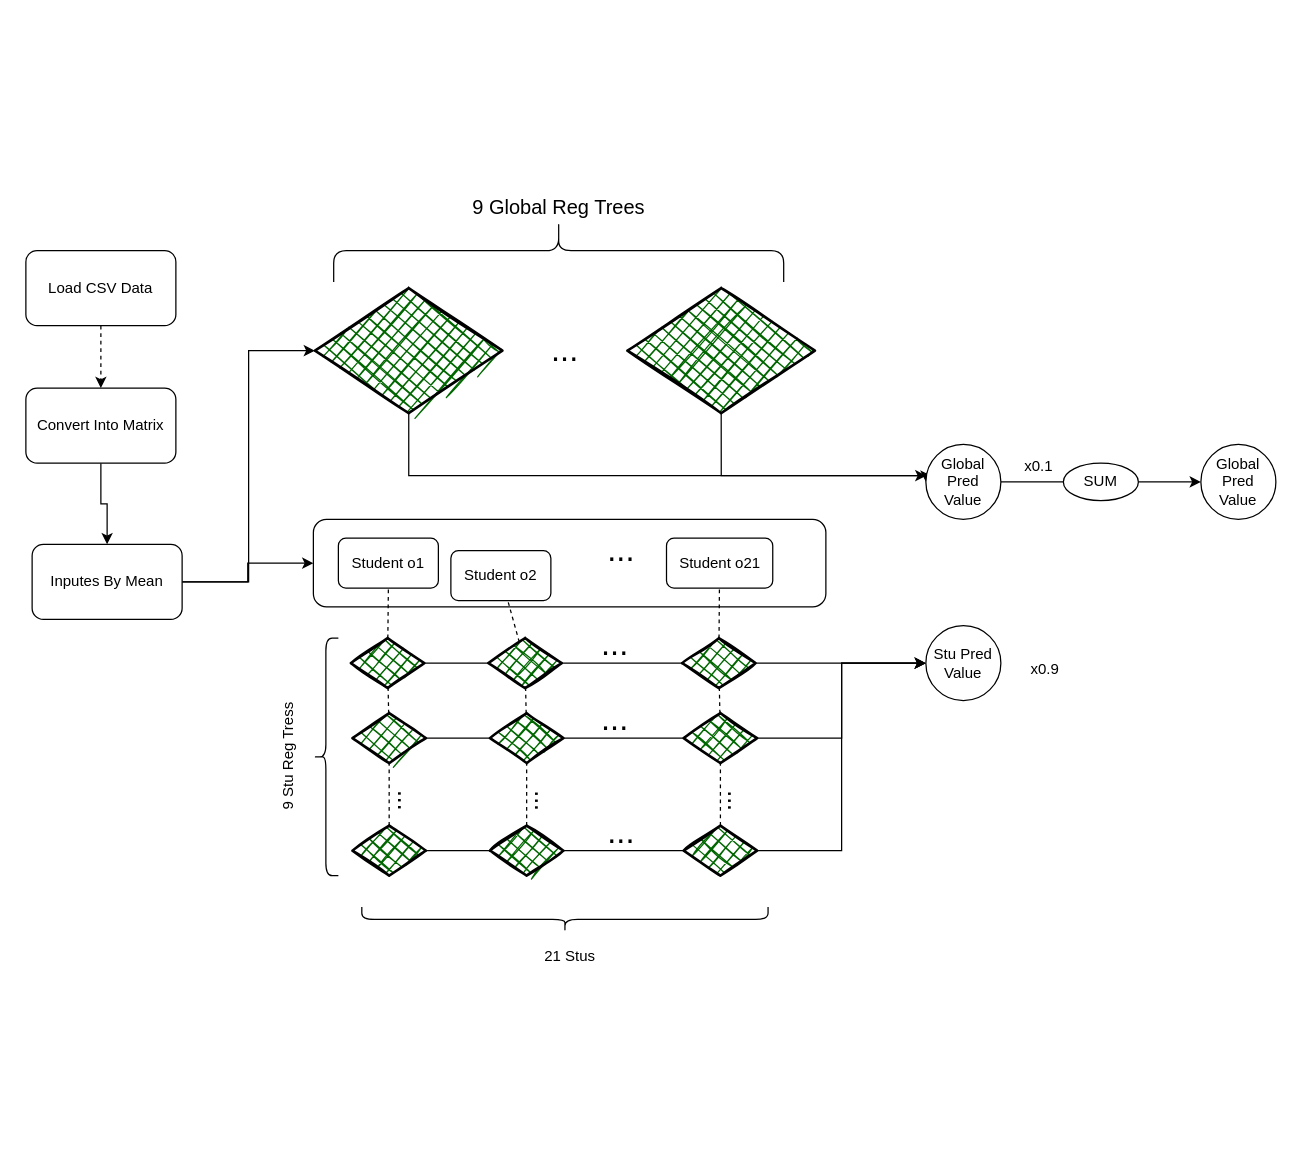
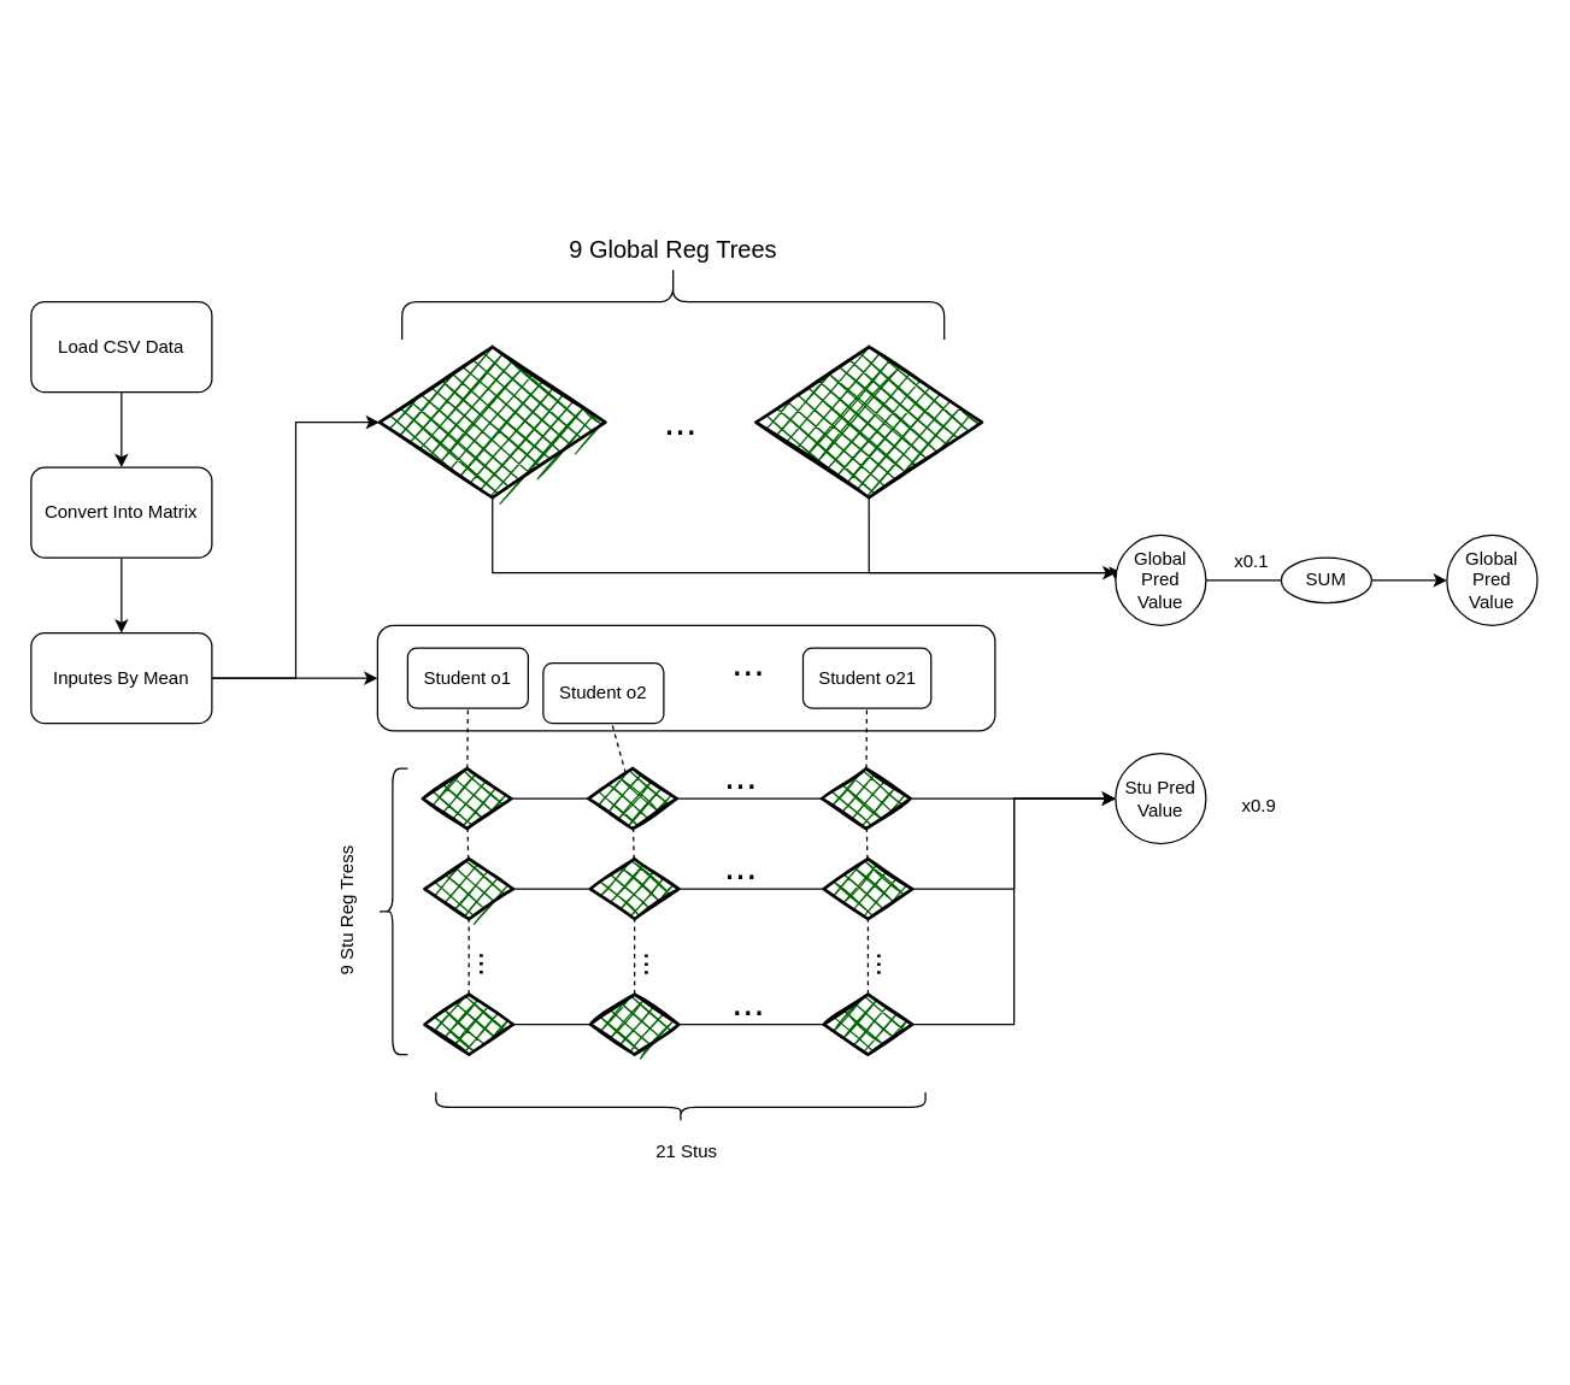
  <mxCell id="0" />
  <mxCell id="1" parent="0" />
  <mxCell id="2" value="" style="rounded=1;whiteSpace=wrap;html=1;" vertex="1" parent="1"><mxGeometry x="250" y="415" width="410" height="70" as="geometry" /></mxCell>
- <mxCell id="3" style="edgeStyle=orthogonalEdgeStyle;rounded=0;orthogonalLoop=1;jettySize=auto;html=1;entryX=0.5;entryY=0;entryDx=0;entryDy=0;dashed=1;" edge="1" parent="1" source="4" target="9"><mxGeometry relative="1" as="geometry" /></mxCell>
+ <mxCell id="3" style="edgeStyle=orthogonalEdgeStyle;rounded=0;orthogonalLoop=1;jettySize=auto;html=1;entryX=0.5;entryY=0;entryDx=0;entryDy=0;" edge="1" parent="1" source="4" target="9"><mxGeometry relative="1" as="geometry" /></mxCell>
  <mxCell id="4" value="Load CSV Data" style="rounded=1;whiteSpace=wrap;html=1;" vertex="1" parent="1"><mxGeometry x="20" y="200" width="120" height="60" as="geometry" /></mxCell>
  <mxCell id="5" style="edgeStyle=orthogonalEdgeStyle;rounded=0;orthogonalLoop=1;jettySize=auto;html=1;exitX=1;exitY=0.5;exitDx=0;exitDy=0;entryX=0;entryY=0.5;entryDx=0;entryDy=0;" edge="1" parent="1" source="7" target="11"><mxGeometry relative="1" as="geometry" /></mxCell>
  <mxCell id="6" style="edgeStyle=orthogonalEdgeStyle;rounded=0;orthogonalLoop=1;jettySize=auto;html=1;entryX=0;entryY=0.5;entryDx=0;entryDy=0;" edge="1" parent="1" source="7" target="2"><mxGeometry relative="1" as="geometry" /></mxCell>
- <mxCell id="7" value="Inputes By Mean" style="rounded=1;whiteSpace=wrap;html=1;" vertex="1" parent="1"><mxGeometry x="25" y="435" width="120" height="60" as="geometry" /></mxCell>
+ <mxCell id="7" value="Inputes By Mean" style="rounded=1;whiteSpace=wrap;html=1;" vertex="1" parent="1"><mxGeometry x="20" y="420" width="120" height="60" as="geometry" /></mxCell>
  <mxCell id="8" style="edgeStyle=orthogonalEdgeStyle;rounded=0;orthogonalLoop=1;jettySize=auto;html=1;entryX=0.5;entryY=0;entryDx=0;entryDy=0;" edge="1" parent="1" source="9" target="7"><mxGeometry relative="1" as="geometry" /></mxCell>
  <mxCell id="9" value="Convert Into Matrix" style="rounded=1;whiteSpace=wrap;html=1;" vertex="1" parent="1"><mxGeometry x="20" y="310" width="120" height="60" as="geometry" /></mxCell>
  <mxCell id="10" style="edgeStyle=orthogonalEdgeStyle;rounded=0;orthogonalLoop=1;jettySize=auto;html=1;entryX=0;entryY=0.5;entryDx=0;entryDy=0;" edge="1" parent="1" source="11" target="45"><mxGeometry relative="1" as="geometry"><Array as="points"><mxPoint x="326" y="380" /></Array></mxGeometry></mxCell>
  <mxCell id="11" value="" style="rhombus;whiteSpace=wrap;html=1;strokeWidth=2;fillWeight=-1;hachureGap=8;fillStyle=cross-hatch;fillColor=#006600;sketch=1;" vertex="1" parent="1"><mxGeometry x="251.25" y="230" width="150" height="100" as="geometry" /></mxCell>
  <mxCell id="12" style="edgeStyle=orthogonalEdgeStyle;rounded=0;orthogonalLoop=1;jettySize=auto;html=1;exitX=0.5;exitY=1;exitDx=0;exitDy=0;" edge="1" parent="1" source="13" target="45"><mxGeometry relative="1" as="geometry"><Array as="points"><mxPoint x="576" y="380" /></Array></mxGeometry></mxCell>
  <mxCell id="13" value="" style="rhombus;whiteSpace=wrap;html=1;strokeWidth=2;fillWeight=-1;hachureGap=8;fillStyle=cross-hatch;fillColor=#006600;sketch=1;" vertex="1" parent="1"><mxGeometry x="501.25" y="230" width="150" height="100" as="geometry" /></mxCell>
  <mxCell id="14" value="&lt;font style=&quot;font-size: 26px;&quot;&gt;...&lt;/font&gt;" style="text;html=1;align=center;verticalAlign=middle;resizable=0;points=[];autosize=1;strokeColor=none;fillColor=none;" vertex="1" parent="1"><mxGeometry x="431.25" y="260" width="40" height="40" as="geometry" /></mxCell>
  <mxCell id="15" value="" style="shape=curlyBracket;whiteSpace=wrap;html=1;rounded=1;flipH=1;labelPosition=right;verticalLabelPosition=middle;align=left;verticalAlign=middle;rotation=-90;" vertex="1" parent="1"><mxGeometry x="421.25" y="20" width="50" height="360" as="geometry" /></mxCell>
  <mxCell id="16" value="&lt;font style=&quot;font-size: 16px;&quot;&gt;9 Global Reg Trees&lt;/font&gt;" style="text;html=1;align=center;verticalAlign=middle;resizable=0;points=[];autosize=1;strokeColor=none;fillColor=none;" vertex="1" parent="1"><mxGeometry x="366.25" y="150" width="160" height="30" as="geometry" /></mxCell>
  <mxCell id="17" value="Student o1" style="rounded=1;whiteSpace=wrap;html=1;" vertex="1" parent="1"><mxGeometry x="270" y="430" width="80" height="40" as="geometry" /></mxCell>
  <mxCell id="18" value="Student o21" style="rounded=1;whiteSpace=wrap;html=1;" vertex="1" parent="1"><mxGeometry x="532.5" y="430" width="85" height="40" as="geometry" /></mxCell>
  <mxCell id="19" value="Student o2" style="rounded=1;whiteSpace=wrap;html=1;" vertex="1" parent="1"><mxGeometry x="360" y="440" width="80" height="40" as="geometry" /></mxCell>
  <mxCell id="20" value="&lt;font style=&quot;font-size: 26px;&quot;&gt;...&lt;/font&gt;" style="text;html=1;align=center;verticalAlign=middle;resizable=0;points=[];autosize=1;strokeColor=none;fillColor=none;" vertex="1" parent="1"><mxGeometry x="476.25" y="420" width="40" height="40" as="geometry" /></mxCell>
  <mxCell id="21" value="" style="rhombus;whiteSpace=wrap;html=1;strokeWidth=2;fillWeight=-1;hachureGap=8;fillStyle=cross-hatch;fillColor=#006600;sketch=1;" vertex="1" parent="1"><mxGeometry x="280" y="510" width="58.75" height="40" as="geometry" /></mxCell>
  <mxCell id="22" value="" style="rhombus;whiteSpace=wrap;html=1;strokeWidth=2;fillWeight=-1;hachureGap=8;fillStyle=cross-hatch;fillColor=#006600;sketch=1;" vertex="1" parent="1"><mxGeometry x="281.26" y="570" width="58.75" height="40" as="geometry" /></mxCell>
  <mxCell id="23" value="" style="rhombus;whiteSpace=wrap;html=1;strokeWidth=2;fillWeight=-1;hachureGap=8;fillStyle=cross-hatch;fillColor=#006600;sketch=1;" vertex="1" parent="1"><mxGeometry x="281.26" y="660" width="58.75" height="40" as="geometry" /></mxCell>
  <mxCell id="24" value="&lt;font style=&quot;font-size: 20px;&quot;&gt;...&lt;/font&gt;" style="text;html=1;align=center;verticalAlign=middle;resizable=0;points=[];autosize=1;strokeColor=none;fillColor=none;rotation=90;" vertex="1" parent="1"><mxGeometry x="306.25" y="620" width="40" height="40" as="geometry" /></mxCell>
  <mxCell id="25" value="" style="rhombus;whiteSpace=wrap;html=1;strokeWidth=2;fillWeight=-1;hachureGap=8;fillStyle=cross-hatch;fillColor=#006600;sketch=1;" vertex="1" parent="1"><mxGeometry x="390" y="510" width="58.75" height="40" as="geometry" /></mxCell>
  <mxCell id="26" value="" style="rhombus;whiteSpace=wrap;html=1;strokeWidth=2;fillWeight=-1;hachureGap=8;fillStyle=cross-hatch;fillColor=#006600;sketch=1;" vertex="1" parent="1"><mxGeometry x="391.26" y="570" width="58.75" height="40" as="geometry" /></mxCell>
  <mxCell id="27" value="" style="rhombus;whiteSpace=wrap;html=1;strokeWidth=2;fillWeight=-1;hachureGap=8;fillStyle=cross-hatch;fillColor=#006600;sketch=1;" vertex="1" parent="1"><mxGeometry x="391.26" y="660" width="58.75" height="40" as="geometry" /></mxCell>
  <mxCell id="28" style="edgeStyle=orthogonalEdgeStyle;rounded=0;orthogonalLoop=1;jettySize=auto;html=1;entryX=0;entryY=0.5;entryDx=0;entryDy=0;" edge="1" parent="1" source="29" target="46"><mxGeometry relative="1" as="geometry" /></mxCell>
  <mxCell id="29" value="" style="rhombus;whiteSpace=wrap;html=1;strokeWidth=2;fillWeight=-1;hachureGap=8;fillStyle=cross-hatch;fillColor=#006600;sketch=1;" vertex="1" parent="1"><mxGeometry x="544.99" y="510" width="58.75" height="40" as="geometry" /></mxCell>
  <mxCell id="30" style="edgeStyle=orthogonalEdgeStyle;rounded=0;orthogonalLoop=1;jettySize=auto;html=1;entryX=0;entryY=0.5;entryDx=0;entryDy=0;" edge="1" parent="1" source="31" target="46"><mxGeometry relative="1" as="geometry" /></mxCell>
  <mxCell id="31" value="" style="rhombus;whiteSpace=wrap;html=1;strokeWidth=2;fillWeight=-1;hachureGap=8;fillStyle=cross-hatch;fillColor=#006600;sketch=1;" vertex="1" parent="1"><mxGeometry x="546.25" y="570" width="58.75" height="40" as="geometry" /></mxCell>
  <mxCell id="32" style="edgeStyle=orthogonalEdgeStyle;rounded=0;orthogonalLoop=1;jettySize=auto;html=1;entryX=0;entryY=0.5;entryDx=0;entryDy=0;" edge="1" parent="1" source="33" target="46"><mxGeometry relative="1" as="geometry" /></mxCell>
  <mxCell id="33" value="" style="rhombus;whiteSpace=wrap;html=1;strokeWidth=2;fillWeight=-1;hachureGap=8;fillStyle=cross-hatch;fillColor=#006600;sketch=1;" vertex="1" parent="1"><mxGeometry x="546.25" y="660" width="58.75" height="40" as="geometry" /></mxCell>
  <mxCell id="34" value="" style="shape=curlyBracket;whiteSpace=wrap;html=1;rounded=1;labelPosition=left;verticalLabelPosition=middle;align=right;verticalAlign=middle;" vertex="1" parent="1"><mxGeometry x="250" y="510" width="20" height="190" as="geometry" /></mxCell>
  <mxCell id="35" value="9 Stu Reg Tress" style="text;html=1;align=center;verticalAlign=middle;resizable=0;points=[];autosize=1;strokeColor=none;fillColor=none;rotation=-90;" vertex="1" parent="1"><mxGeometry x="175" y="590" width="110" height="30" as="geometry" /></mxCell>
  <mxCell id="36" value="" style="shape=curlyBracket;whiteSpace=wrap;html=1;rounded=1;flipH=1;labelPosition=right;verticalLabelPosition=middle;align=left;verticalAlign=middle;rotation=90;" vertex="1" parent="1"><mxGeometry x="441.25" y="572.5" width="20" height="325" as="geometry" /></mxCell>
  <mxCell id="37" value="21 Stus" style="text;html=1;align=center;verticalAlign=middle;resizable=0;points=[];autosize=1;strokeColor=none;fillColor=none;" vertex="1" parent="1"><mxGeometry x="420" y="750" width="70" height="30" as="geometry" /></mxCell>
  <mxCell id="38" value="" style="endArrow=none;html=1;rounded=0;exitX=1;exitY=0.5;exitDx=0;exitDy=0;" edge="1" parent="1" source="21" target="25"><mxGeometry width="50" height="50" relative="1" as="geometry"><mxPoint x="360" y="580" as="sourcePoint" /><mxPoint x="410" y="530" as="targetPoint" /></mxGeometry></mxCell>
  <mxCell id="39" value="" style="endArrow=none;html=1;rounded=0;" edge="1" parent="1" source="25" target="29"><mxGeometry width="50" height="50" relative="1" as="geometry"><mxPoint x="470" y="560" as="sourcePoint" /><mxPoint x="520" y="510" as="targetPoint" /></mxGeometry></mxCell>
  <mxCell id="40" value="" style="endArrow=none;html=1;rounded=0;exitX=1;exitY=0.5;exitDx=0;exitDy=0;" edge="1" parent="1" source="22" target="26"><mxGeometry width="50" height="50" relative="1" as="geometry"><mxPoint x="354" y="590" as="sourcePoint" /><mxPoint x="390" y="590" as="targetPoint" /></mxGeometry></mxCell>
  <mxCell id="41" value="" style="endArrow=none;html=1;rounded=0;" edge="1" parent="1" source="26" target="31"><mxGeometry width="50" height="50" relative="1" as="geometry"><mxPoint x="450.26" y="590" as="sourcePoint" /><mxPoint x="546.26" y="590" as="targetPoint" /></mxGeometry></mxCell>
  <mxCell id="42" value="" style="endArrow=none;html=1;rounded=0;" edge="1" parent="1" source="23" target="27"><mxGeometry width="50" height="50" relative="1" as="geometry"><mxPoint x="355.12" y="679.86" as="sourcePoint" /><mxPoint x="391.12" y="679.86" as="targetPoint" /></mxGeometry></mxCell>
  <mxCell id="43" value="" style="endArrow=none;html=1;rounded=0;" edge="1" parent="1" source="27" target="33"><mxGeometry width="50" height="50" relative="1" as="geometry"><mxPoint x="450.38" y="679.86" as="sourcePoint" /><mxPoint x="546.38" y="679.86" as="targetPoint" /></mxGeometry></mxCell>
  <mxCell id="44" style="edgeStyle=orthogonalEdgeStyle;rounded=0;orthogonalLoop=1;jettySize=auto;html=1;" edge="1" parent="1" source="45"><mxGeometry relative="1" as="geometry"><mxPoint x="890" y="385" as="targetPoint" /></mxGeometry></mxCell>
  <mxCell id="45" value="Global Pred Value" style="ellipse;whiteSpace=wrap;html=1;aspect=fixed;" vertex="1" parent="1"><mxGeometry x="740" y="355" width="60" height="60" as="geometry" /></mxCell>
  <mxCell id="46" value="Stu Pred Value" style="ellipse;whiteSpace=wrap;html=1;aspect=fixed;" vertex="1" parent="1"><mxGeometry x="740" y="500" width="60" height="60" as="geometry" /></mxCell>
  <mxCell id="47" value="x0.1" style="text;html=1;align=center;verticalAlign=middle;resizable=0;points=[];autosize=1;strokeColor=none;fillColor=none;" vertex="1" parent="1"><mxGeometry x="805" y="358" width="50" height="30" as="geometry" /></mxCell>
  <mxCell id="48" value="x0.9" style="text;html=1;align=center;verticalAlign=middle;resizable=0;points=[];autosize=1;strokeColor=none;fillColor=none;" vertex="1" parent="1"><mxGeometry x="810" y="520" width="50" height="30" as="geometry" /></mxCell>
  <mxCell id="49" style="edgeStyle=orthogonalEdgeStyle;rounded=0;orthogonalLoop=1;jettySize=auto;html=1;entryX=0;entryY=0.5;entryDx=0;entryDy=0;" edge="1" parent="1" source="50" target="51"><mxGeometry relative="1" as="geometry" /></mxCell>
  <mxCell id="50" value="SUM" style="ellipse;whiteSpace=wrap;html=1;" vertex="1" parent="1"><mxGeometry x="850" y="370" width="60" height="30" as="geometry" /></mxCell>
  <mxCell id="51" value="Global Pred Value" style="ellipse;whiteSpace=wrap;html=1;aspect=fixed;" vertex="1" parent="1"><mxGeometry x="960" y="355" width="60" height="60" as="geometry" /></mxCell>
  <mxCell id="52" value="" style="endArrow=none;dashed=1;html=1;rounded=0;entryX=0.5;entryY=1;entryDx=0;entryDy=0;" edge="1" parent="1" source="21" target="17"><mxGeometry width="50" height="50" relative="1" as="geometry"><mxPoint x="340" y="540" as="sourcePoint" /><mxPoint x="390" y="490" as="targetPoint" /></mxGeometry></mxCell>
  <mxCell id="53" value="" style="endArrow=none;dashed=1;html=1;rounded=0;" edge="1" parent="1" source="22" target="21"><mxGeometry width="50" height="50" relative="1" as="geometry"><mxPoint x="340.43" y="569.86" as="sourcePoint" /><mxPoint x="340.43" y="529.86" as="targetPoint" /></mxGeometry></mxCell>
  <mxCell id="54" value="" style="endArrow=none;dashed=1;html=1;rounded=0;" edge="1" parent="1" source="23" target="22"><mxGeometry width="50" height="50" relative="1" as="geometry"><mxPoint x="360.42" y="659.86" as="sourcePoint" /><mxPoint x="360.42" y="619.86" as="targetPoint" /></mxGeometry></mxCell>
  <mxCell id="55" value="" style="endArrow=none;dashed=1;html=1;rounded=0;" edge="1" parent="1" source="27" target="26"><mxGeometry width="50" height="50" relative="1" as="geometry"><mxPoint x="414.76" y="660" as="sourcePoint" /><mxPoint x="415" y="610" as="targetPoint" /></mxGeometry></mxCell>
  <mxCell id="56" value="&lt;font style=&quot;font-size: 20px;&quot;&gt;...&lt;/font&gt;" style="text;html=1;align=center;verticalAlign=middle;resizable=0;points=[];autosize=1;strokeColor=none;fillColor=none;rotation=90;" vertex="1" parent="1"><mxGeometry x="416.01" y="620" width="40" height="40" as="geometry" /></mxCell>
  <mxCell id="57" value="" style="endArrow=none;dashed=1;html=1;rounded=0;" edge="1" parent="1" source="26" target="25"><mxGeometry width="50" height="50" relative="1" as="geometry"><mxPoint x="413.76" y="570" as="sourcePoint" /><mxPoint x="413.76" y="550" as="targetPoint" /></mxGeometry></mxCell>
  <mxCell id="58" value="" style="endArrow=none;dashed=1;html=1;rounded=0;" edge="1" parent="1" source="25" target="19"><mxGeometry width="50" height="50" relative="1" as="geometry"><mxPoint x="413.76" y="510" as="sourcePoint" /><mxPoint x="413.76" y="470" as="targetPoint" /></mxGeometry></mxCell>
  <mxCell id="59" value="" style="endArrow=none;dashed=1;html=1;rounded=0;" edge="1" parent="1" source="33" target="31"><mxGeometry width="50" height="50" relative="1" as="geometry"><mxPoint x="561" y="660" as="sourcePoint" /><mxPoint x="561" y="610" as="targetPoint" /></mxGeometry></mxCell>
  <mxCell id="60" value="&lt;font style=&quot;font-size: 20px;&quot;&gt;...&lt;/font&gt;" style="text;html=1;align=center;verticalAlign=middle;resizable=0;points=[];autosize=1;strokeColor=none;fillColor=none;rotation=90;" vertex="1" parent="1"><mxGeometry x="570" y="620" width="40" height="40" as="geometry" /></mxCell>
  <mxCell id="61" value="" style="endArrow=none;dashed=1;html=1;rounded=0;" edge="1" parent="1" source="31" target="29"><mxGeometry width="50" height="50" relative="1" as="geometry"><mxPoint x="560" y="570" as="sourcePoint" /><mxPoint x="560" y="550" as="targetPoint" /></mxGeometry></mxCell>
  <mxCell id="62" value="" style="endArrow=none;dashed=1;html=1;rounded=0;" edge="1" parent="1" source="29" target="18"><mxGeometry width="50" height="50" relative="1" as="geometry"><mxPoint x="560" y="510" as="sourcePoint" /><mxPoint x="560" y="470" as="targetPoint" /></mxGeometry></mxCell>
  <mxCell id="63" value="&lt;font style=&quot;font-size: 26px;&quot;&gt;...&lt;/font&gt;" style="text;html=1;align=center;verticalAlign=middle;resizable=0;points=[];autosize=1;strokeColor=none;fillColor=none;" vertex="1" parent="1"><mxGeometry x="471.25" y="495" width="40" height="40" as="geometry" /></mxCell>
  <mxCell id="64" value="&lt;font style=&quot;font-size: 26px;&quot;&gt;...&lt;/font&gt;" style="text;html=1;align=center;verticalAlign=middle;resizable=0;points=[];autosize=1;strokeColor=none;fillColor=none;" vertex="1" parent="1"><mxGeometry x="471.25" y="555" width="40" height="40" as="geometry" /></mxCell>
  <mxCell id="65" value="&lt;font style=&quot;font-size: 26px;&quot;&gt;...&lt;/font&gt;" style="text;html=1;align=center;verticalAlign=middle;resizable=0;points=[];autosize=1;strokeColor=none;fillColor=none;" vertex="1" parent="1"><mxGeometry x="476.25" y="645" width="40" height="40" as="geometry" /></mxCell>
